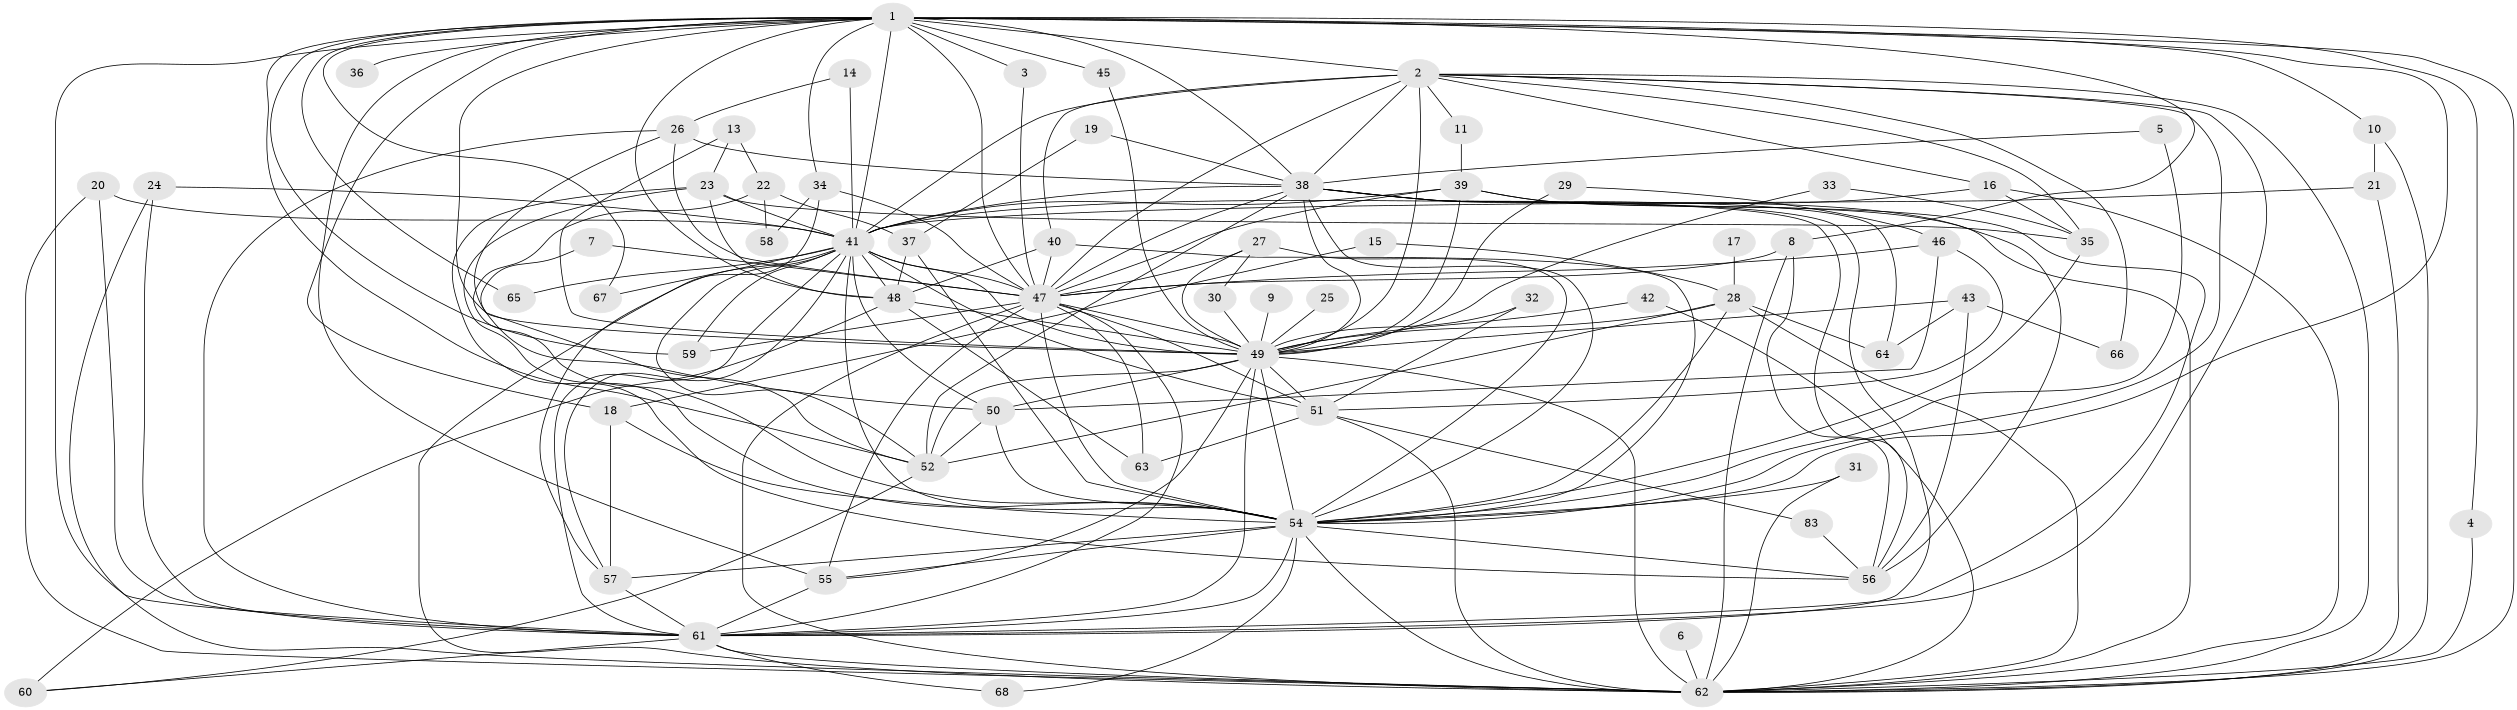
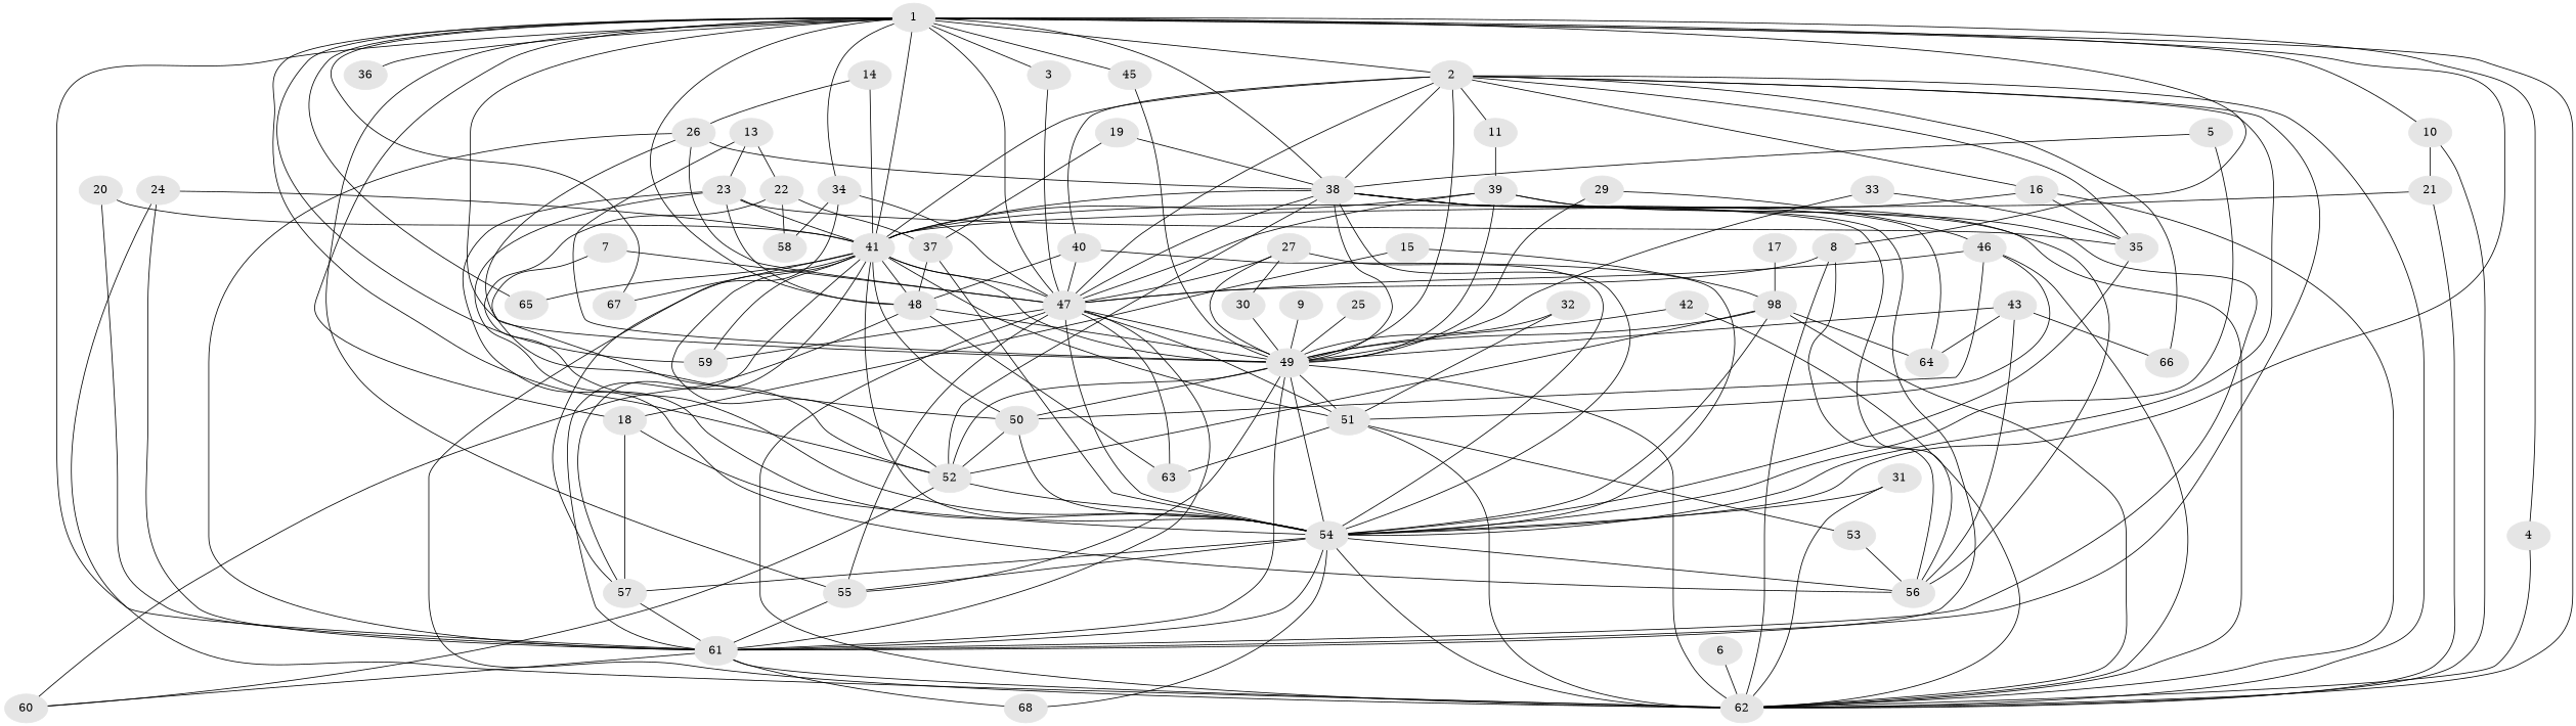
  graph {
    node [color=gray90 style=filled]
    edge [weight=1.0]
    1
    2
    3
    4
    8
    10
    18
    34
    36
    38
    41
    45
    47
    48
    49
    52
    54
    55
    59
    61
    62
    65
    67
    11
    16
    35
    40
    66
    56
    21
    57
    58
    64
    50
    51
    63
    60
    68
    39
    5
    6
    7
    9
    13
    22
    23
    37
    14
    26
    15
-   28
+   28 [label=98]
    17
    19
    20
    24
    25
    27
    30
    29
    46
    31
    32
-   53 [label=83]
+   53
    33
    42
    43
    1 -- 2 [weight=2.0]
    1 -- 3
    1 -- 4
    1 -- 8
    1 -- 10
    1 -- 18
    1 -- 34
    1 -- 36 [weight=2.0]
    1 -- 38 [weight=2.0]
    1 -- 41 [weight=2.0]
    1 -- 45
    1 -- 47 [weight=3.0]
    1 -- 48
    1 -- 49 [weight=3.0]
    1 -- 52
    1 -- 54 [weight=2.0]
    1 -- 55 [weight=2.0]
    1 -- 59
    1 -- 61 [weight=2.0]
    1 -- 62 [weight=2.0]
    1 -- 65
    1 -- 67
    2 -- 38
    2 -- 41
    2 -- 47 [weight=2.0]
    2 -- 49
    2 -- 54
    2 -- 61
    2 -- 62
    2 -- 11
    2 -- 16
    2 -- 35
    2 -- 40
    2 -- 66
    3 -- 47
    4 -- 62
    8 -- 47
    8 -- 62
    8 -- 56
    10 -- 62
    10 -- 21
    18 -- 54
    18 -- 57
    34 -- 47
    34 -- 57
    34 -- 58
    38 -- 41
    38 -- 47
    38 -- 49
    38 -- 52
    38 -- 54 [weight=2.0]
    38 -- 61
    38 -- 62
    38 -- 56
    38 -- 64
    41 -- 47
    41 -- 48
    41 -- 49 [weight=2.0]
    41 -- 52
    41 -- 54
    41 -- 59 [weight=2.0]
    41 -- 61
    41 -- 62 [weight=3.0]
    41 -- 65
    41 -- 67
    41 -- 57
    41 -- 50
    41 -- 51
    45 -- 49
    47 -- 49 [weight=3.0]
    47 -- 54 [weight=2.0]
    47 -- 55 [weight=2.0]
    47 -- 59 [weight=2.0]
    47 -- 61
    47 -- 62 [weight=2.0]
    47 -- 51
    47 -- 63
    48 -- 49
    48 -- 63
    48 -- 60
    49 -- 52
    49 -- 54 [weight=2.0]
    49 -- 55
    49 -- 61 [weight=2.0]
    49 -- 62 [weight=2.0]
    49 -- 50
    49 -- 51
+   52 -- 54
    52 -- 60
    54 -- 55
    54 -- 61 [weight=2.0]
    54 -- 62 [weight=2.0]
    54 -- 56
    54 -- 57
    54 -- 68
    55 -- 61
    61 -- 62
    61 -- 60
    61 -- 68
    11 -- 39
    16 -- 41
    16 -- 62
    16 -- 35
    35 -- 54
    40 -- 47
    40 -- 48
    40 -- 54
    21 -- 41
    21 -- 62
    57 -- 61
    50 -- 52
    50 -- 54
    51 -- 62
    51 -- 63
    51 -- 53
    39 -- 41 [weight=2.0]
    39 -- 47
    39 -- 49
    39 -- 61
    39 -- 56
    5 -- 38
    5 -- 54
    6 -- 62
    7 -- 47
    7 -- 52
    9 -- 49
    13 -- 49
    13 -- 22
    13 -- 23
    22 -- 54
    22 -- 58
    22 -- 37
    23 -- 41
    23 -- 48
    23 -- 54
    23 -- 35
    23 -- 56
    37 -- 48
    37 -- 54
    14 -- 41
    14 -- 26
    26 -- 38
    26 -- 47
    26 -- 61
    26 -- 50
    15 -- 18
    15 -- 28
    28 -- 49
    28 -- 52
    28 -- 54
    28 -- 62
    28 -- 64
    17 -- 28
    19 -- 38 [weight=2.0]
    19 -- 37
    20 -- 41
    20 -- 61
    24 -- 41
    24 -- 61
    24 -- 62
    25 -- 49
    27 -- 47
    27 -- 49
    27 -- 54
    27 -- 30
    30 -- 49
    29 -- 49
    29 -- 46
    46 -- 47
-   20 -- 62
+   46 -- 62
    46 -- 50
    46 -- 51
    31 -- 54
    31 -- 62 [weight=2.0]
    32 -- 49
    32 -- 51
    53 -- 56
    33 -- 49
    33 -- 35
    42 -- 49
    42 -- 62
    43 -- 49 [weight=2.0]
    43 -- 66
    43 -- 56
    43 -- 64
  }
